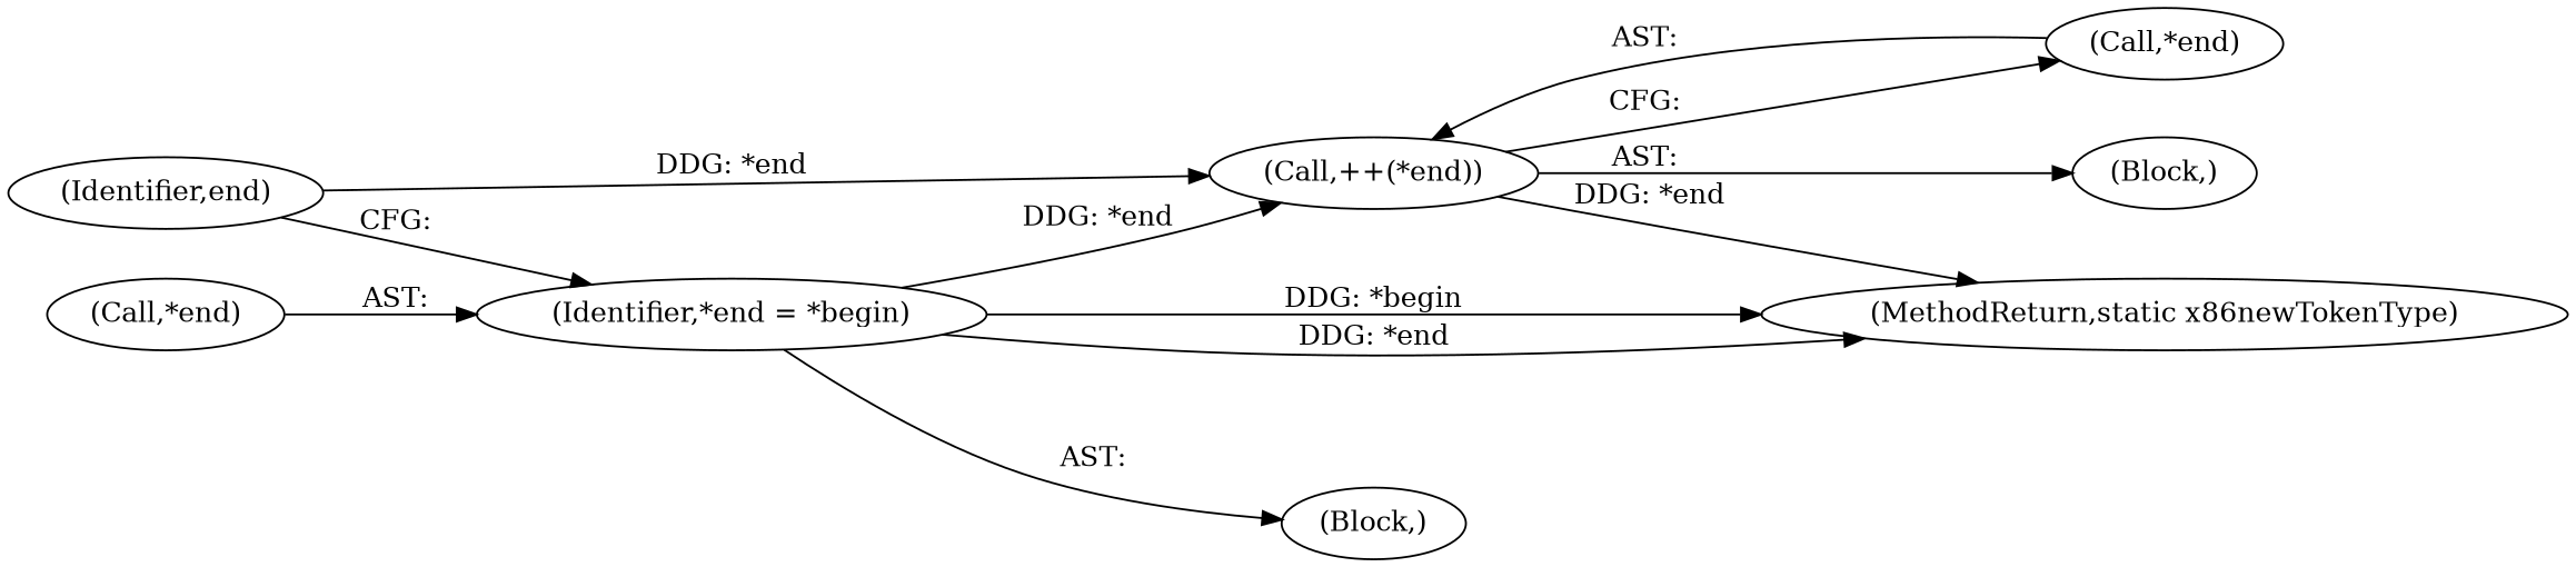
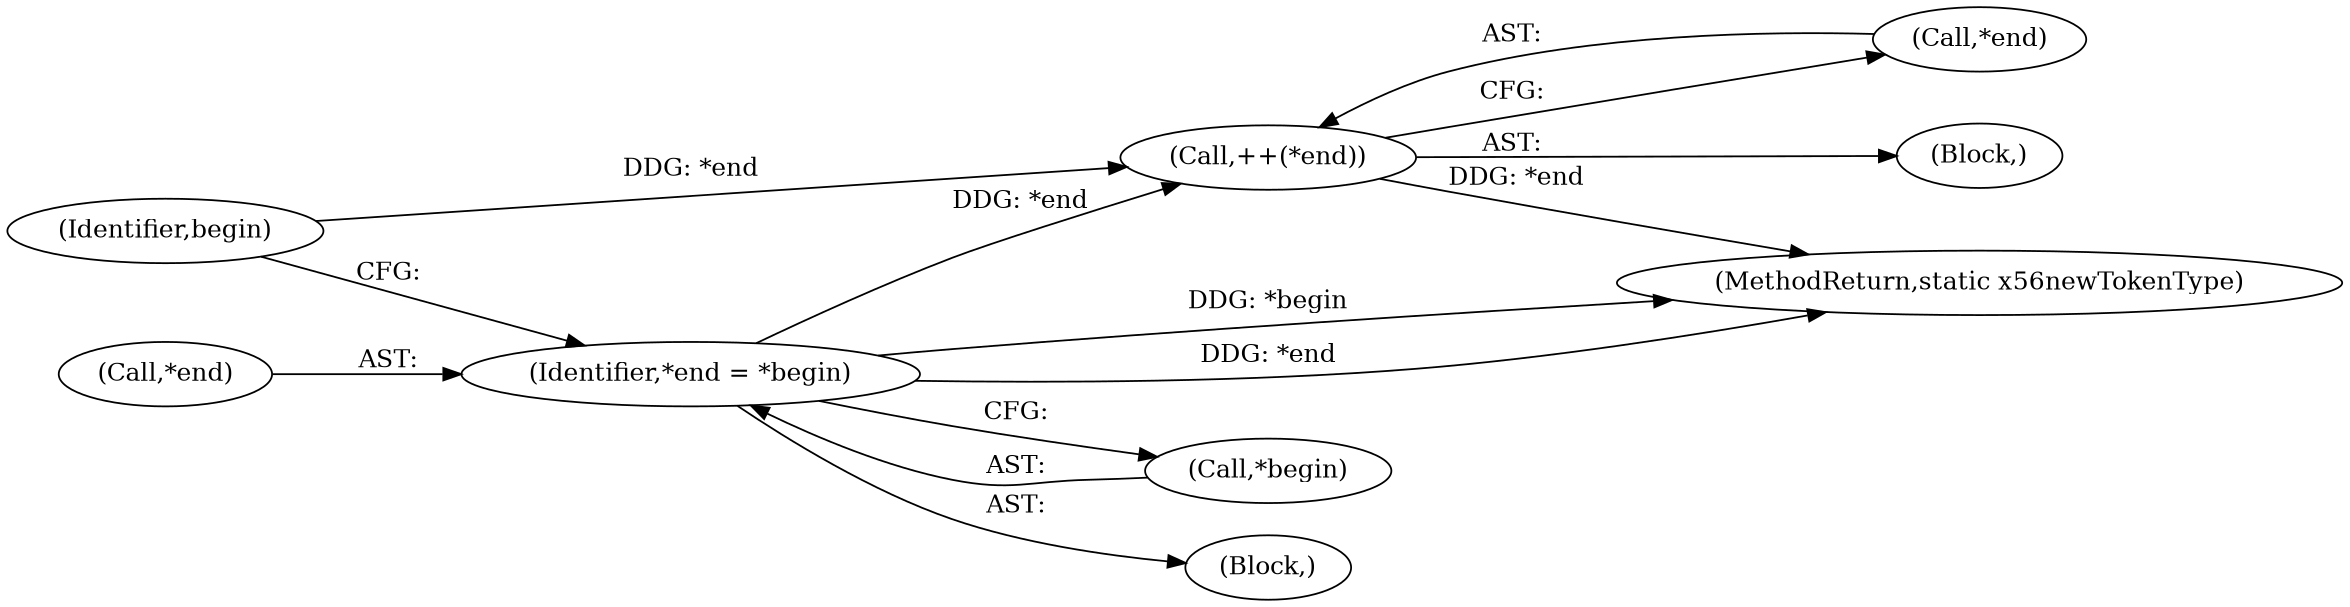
  digraph {
    rankdir=LR
    n1 [label="(Identifier,*end = *begin)"]
    n2 [label="(Call,++(*end))"]
-   n3 [label="(MethodReturn,static x86newTokenType)"]
+   n3 [label="(MethodReturn,static x56newTokenType)"]
+   n4 [label="(Call,*begin)"]
    n5 [label="(Block,)"]
    n6 [label="(Block,)"]
    n7 [label="(Call,*end)"]
    n8 [label="(Call,*end)"]
-   n9 [label="(Identifier,end)"]
+   n9 [label="(Identifier,begin)"]
    n1 -> n2 [label="DDG: *end"]
    n1 -> n3 [label="DDG: *begin"]
    n1 -> n3 [label="DDG: *end"]
+   n1 -> n4 [label="CFG: "]
    n1 -> n5 [label="AST: "]
    n2 -> n3 [label="DDG: *end"]
    n2 -> n6 [label="AST: "]
    n2 -> n7 [label="CFG: "]
+   n4 -> n1 [label="AST: "]
    n7 -> n2 [label="AST: "]
    n8 -> n1 [label="AST: "]
    n9 -> n1 [label="CFG: "]
    n9 -> n2 [label="DDG: *end"]
  }
